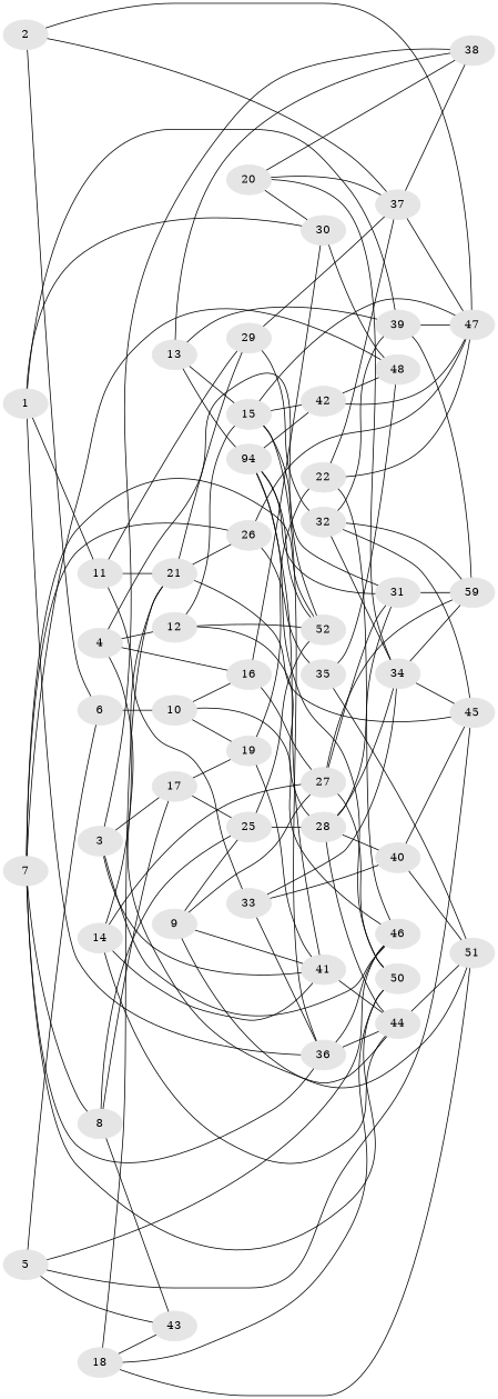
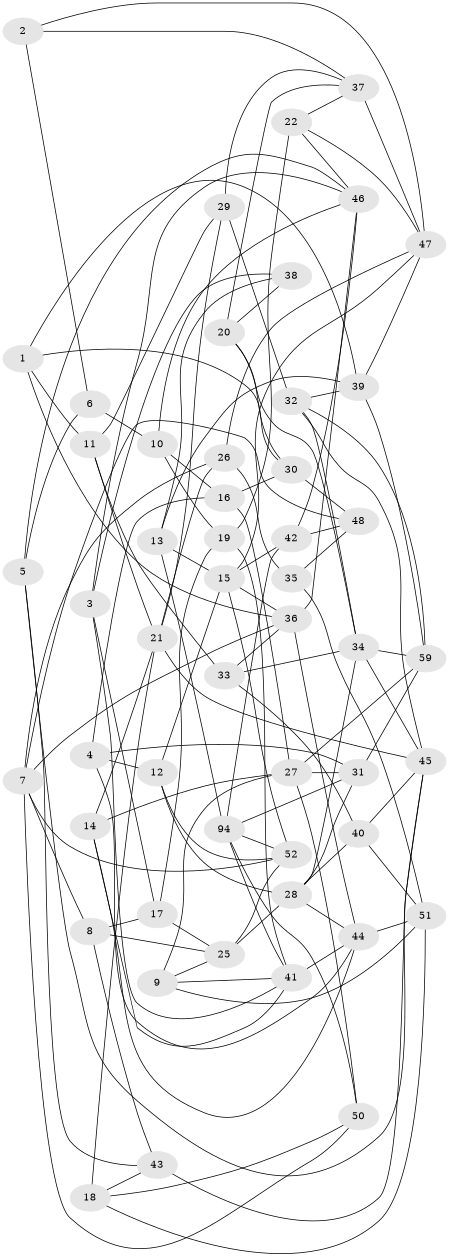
  graph {
    rankdir=LR
    node [color=gray90 style=filled]
    edge [weight=1.0]
    1
    11
    30
    36
    39
    21
    29
    33
    48
    46
    44
    47
    n13 [label=59]
    2
    6
    37
    10
    38
    3
    17
    41
    25
    19
    4
    12
    16
    31
    52
    15
    28
    27
    51
    5
    43
    45
    7
    8
    26
    50
    35
    9
    22
    32
    34
    40
    42
    13
    n48 [label=94]
    14
    18
    20
    1 -- 11
    1 -- 30
    1 -- 36
    1 -- 39
    11 -- 21
    11 -- 29
    11 -- 33
    30 -- 48
    36 -- 46
    36 -- 44
    39 -- 47
    39 -- n13
    21 -- 29
    21 -- 45
    21 -- 26
    29 -- 37
    29 -- 32
    33 -- 36
    33 -- 34
    33 -- 40
    44 -- 51
    2 -- 47
    2 -- 6
    2 -- 37
    6 -- 10
    37 -- 47
-   37 -- 38
    10 -- 46
    10 -- 19
    10 -- 16
    3 -- 46
    3 -- 38
    3 -- 17
    3 -- 41
    17 -- 25
    17 -- 19
    41 -- 44
    25 -- 52 [weight=2.0]
    25 -- 28
    19 -- 41
    19 -- 22
    4 -- 44
    4 -- 12
    4 -- 16
    4 -- 31
    12 -- 52
    12 -- 15
    12 -- 28
    16 -- 30
    16 -- 27
    31 -- n13 [weight=2.0]
    15 -- 36
    15 -- 47
    15 -- 52
    15 -- 42
    28 -- 44
    28 -- 31
    28 -- 34
    28 -- 40
    27 -- n13
    27 -- 31
    27 -- 50
    5 -- 46
    5 -- 6
    5 -- 43
    5 -- 45
+   43 -- 45
    7 -- 36
    7 -- 48
    7 -- 52
    7 -- 8
    7 -- 26
    7 -- 50
    8 -- 17
    8 -- 25
    8 -- 43
    26 -- 47
    26 -- 35
    35 -- 48
    35 -- 51 [weight=2.0]
    9 -- 41
    9 -- 25
    9 -- 27
    9 -- 51
    22 -- 46
    22 -- 47
    22 -- 37
    32 -- 39 [weight=2.0]
    32 -- n13
    32 -- 45
    32 -- 34
    34 -- n13
    34 -- 45
    40 -- 51
    40 -- 45
    42 -- 48
-   42 -- 47
+   42 -- 46
    13 -- 39
    13 -- 38
    13 -- 15
    13 -- n48
    n48 -- 41
    n48 -- 31
    n48 -- 52
    n48 -- 50
    n48 -- 42
    14 -- 21
    14 -- 44
    14 -- 41
    14 -- 27
    18 -- 21
    18 -- 51
    18 -- 43
    18 -- 50
    20 -- 30
    20 -- 37
    20 -- 38
    20 -- 34
  }
